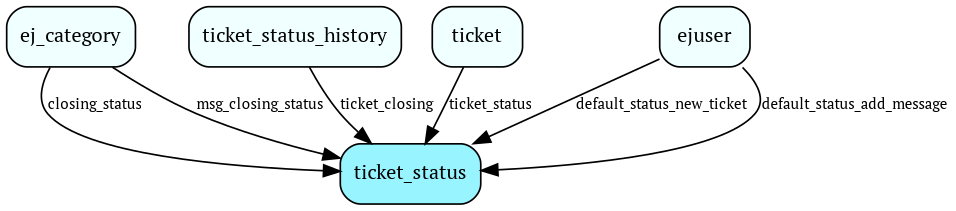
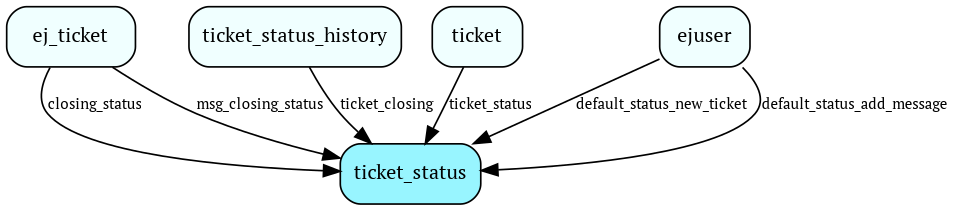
  digraph {
    fontname="PT Serif"
    node [fillcolor=azure1 fontname="PT Serif" fontsize=12 shape=box style="rounded, filled"]
    edge [fontname="PT Serif" fontsize=9]
    ticket_status [fillcolor=cadetblue1]
-   ej_category
+   ej_category [label=ej_ticket]
    ticket_status_history
    ticket
    ejuser
    ej_category -> ticket_status [label=closing_status]
    ej_category -> ticket_status [label=msg_closing_status]
    ticket_status_history -> ticket_status [label=ticket_closing]
    ticket -> ticket_status [label=ticket_status]
    ejuser -> ticket_status [label=default_status_new_ticket]
    ejuser -> ticket_status [label=default_status_add_message]
  }
